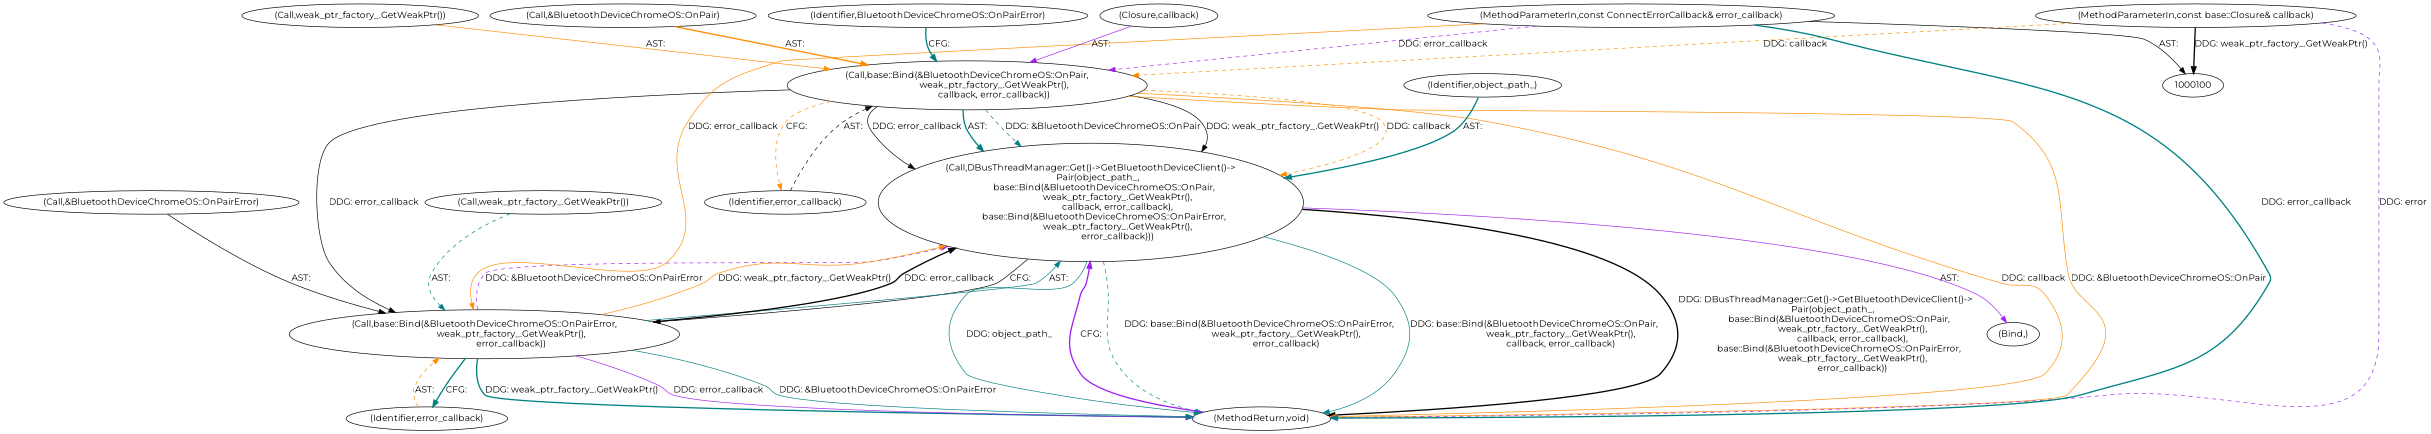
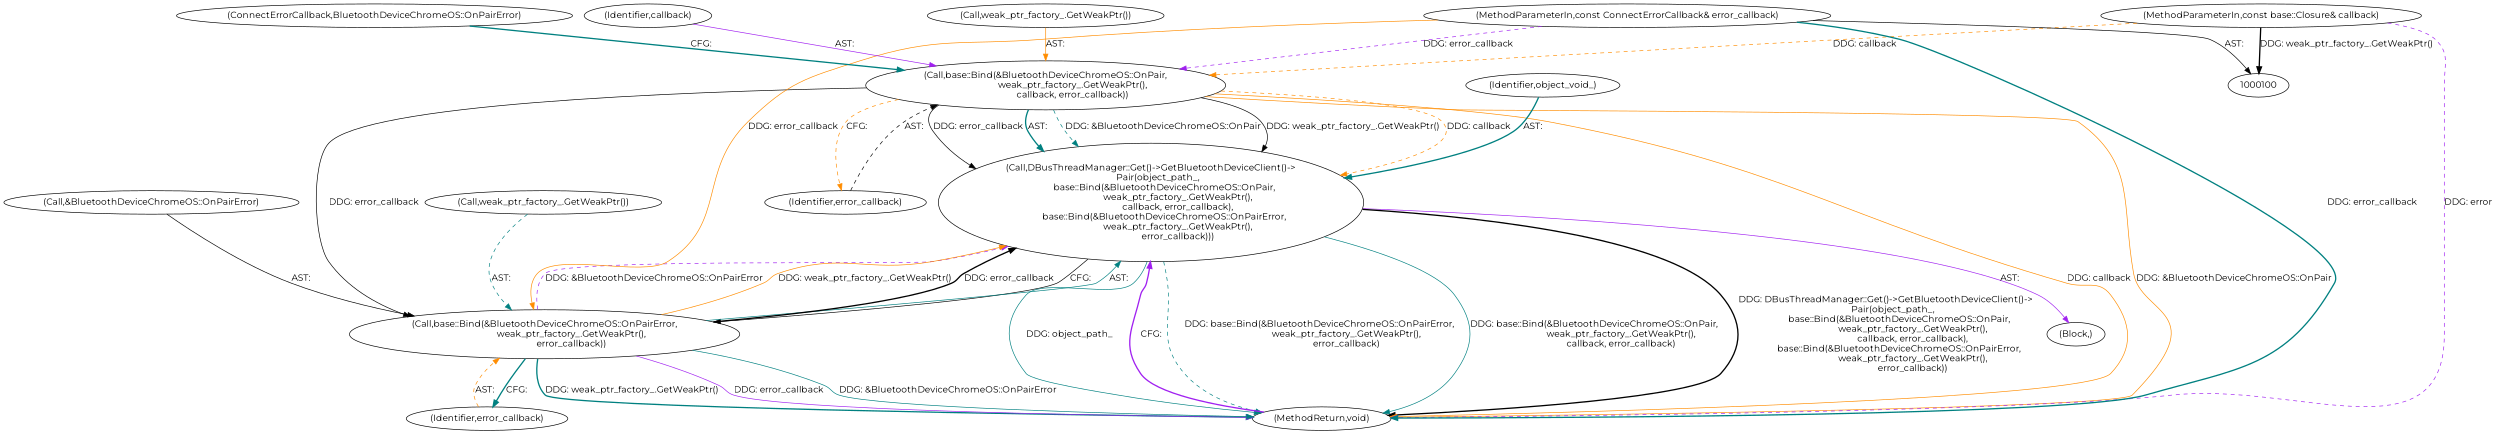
  digraph {
    fontname=Montserrat
    node [fontname=Montserrat]
    edge [color=teal fontname=Montserrat style=solid]
    n1 [label="(Call,DBusThreadManager::Get()->GetBluetoothDeviceClient()->\n      Pair(object_path_,\n           base::Bind(&BluetoothDeviceChromeOS::OnPair,\n                      weak_ptr_factory_.GetWeakPtr(),\n                      callback, error_callback),\n           base::Bind(&BluetoothDeviceChromeOS::OnPairError,\n                      weak_ptr_factory_.GetWeakPtr(),\n                      error_callback)))"]
    n2 [label="(Call,base::Bind(&BluetoothDeviceChromeOS::OnPairError,\n                      weak_ptr_factory_.GetWeakPtr(),\n                      error_callback))"]
-   n3 [label="(Bind,)"]
+   n3 [label="(Block,)"]
    n4 [label="(MethodReturn,void)"]
    n5 [label="(Identifier,error_callback)"]
    n6 [label="(Call,base::Bind(&BluetoothDeviceChromeOS::OnPair,\n                      weak_ptr_factory_.GetWeakPtr(),\n                      callback, error_callback))"]
    n7 [label="(Identifier,error_callback)"]
    n8 [label="(MethodParameterIn,const base::Closure& callback)"]
    1000100
    n10 [label="(MethodParameterIn,const ConnectErrorCallback& error_callback)"]
    n11 [label="(Call,weak_ptr_factory_.GetWeakPtr())"]
    n12 [label="(Call,weak_ptr_factory_.GetWeakPtr())"]
-   n13 [label="(Identifier,object_path_)"]
-   n14 [label="(Call,&BluetoothDeviceChromeOS::OnPair)"]
-   n15 [label="(Identifier,BluetoothDeviceChromeOS::OnPairError)"]
+   n13 [label="(Identifier,object_void_)"]
+   n15 [label="(ConnectErrorCallback,BluetoothDeviceChromeOS::OnPairError)"]
    n16 [label="(Call,&BluetoothDeviceChromeOS::OnPairError)"]
-   n17 [label="(Closure,callback)"]
+   n17 [label="(Identifier,callback)"]
    n1 -> n2 [color=black label="CFG: "]
    n1 -> n3 [color=purple label="AST: "]
    n1 -> n4 [label="DDG: base::Bind(&BluetoothDeviceChromeOS::OnPairError,\n                      weak_ptr_factory_.GetWeakPtr(),\n                      error_callback)" style=dashed]
    n1 -> n4 [label="DDG: base::Bind(&BluetoothDeviceChromeOS::OnPair,\n                      weak_ptr_factory_.GetWeakPtr(),\n                      callback, error_callback)"]
    n1 -> n4 [color=black label="DDG: DBusThreadManager::Get()->GetBluetoothDeviceClient()->\n      Pair(object_path_,\n           base::Bind(&BluetoothDeviceChromeOS::OnPair,\n                      weak_ptr_factory_.GetWeakPtr(),\n                      callback, error_callback),\n           base::Bind(&BluetoothDeviceChromeOS::OnPairError,\n                      weak_ptr_factory_.GetWeakPtr(),\n                      error_callback))" style=bold]
    n1 -> n4 [label="DDG: object_path_"]
    n2 -> n1 [label="AST: "]
    n2 -> n1 [color=purple label="DDG: &BluetoothDeviceChromeOS::OnPairError" style=dashed]
    n2 -> n1 [color=darkorange label="DDG: weak_ptr_factory_.GetWeakPtr()"]
    n2 -> n1 [color=black label="DDG: error_callback" style=bold]
    n2 -> n4 [label="DDG: weak_ptr_factory_.GetWeakPtr()" style=bold]
    n2 -> n4 [color=purple label="DDG: error_callback"]
    n2 -> n4 [label="DDG: &BluetoothDeviceChromeOS::OnPairError"]
    n2 -> n5 [label="CFG: " style=bold]
    n4 -> n1 [color=purple label="CFG: " style=bold]
    n5 -> n2 [color=darkorange label="AST: " style=dashed]
    n6 -> n1 [label="AST: " style=bold]
    n6 -> n1 [label="DDG: &BluetoothDeviceChromeOS::OnPair" style=dashed]
    n6 -> n1 [color=black label="DDG: weak_ptr_factory_.GetWeakPtr()"]
    n6 -> n1 [color=darkorange label="DDG: callback" style=dashed]
    n6 -> n1 [color=black label="DDG: error_callback"]
    n6 -> n2 [color=black label="DDG: error_callback"]
    n6 -> n4 [color=darkorange label="DDG: &BluetoothDeviceChromeOS::OnPair"]
    n6 -> n4 [color=darkorange label="DDG: callback"]
    n6 -> n7 [color=darkorange label="CFG: " style=dashed]
    n7 -> n6 [color=black label="AST: " style=dashed]
    n8 -> n4 [color=purple label="DDG: error" style=dashed]
    n8 -> n6 [color=darkorange label="DDG: callback" style=dashed]
    n8 -> 1000100 [color=black label="DDG: weak_ptr_factory_.GetWeakPtr()" style=bold]
    n10 -> n2 [color=darkorange label="DDG: error_callback"]
    n10 -> n4 [label="DDG: error_callback" style=bold]
    n10 -> n6 [color=purple label="DDG: error_callback" style=dashed]
    n10 -> 1000100 [color=black label="AST: "]
    n11 -> n6 [color=darkorange label="AST: "]
    n12 -> n2 [label="AST: " style=dashed]
    n13 -> n1 [label="AST: " style=bold]
-   n14 -> n6 [color=darkorange label="AST: " style=bold]
    n15 -> n6 [label="CFG: " style=bold]
    n16 -> n2 [color=black label="AST: "]
    n17 -> n6 [color=purple label="AST: "]
  }
